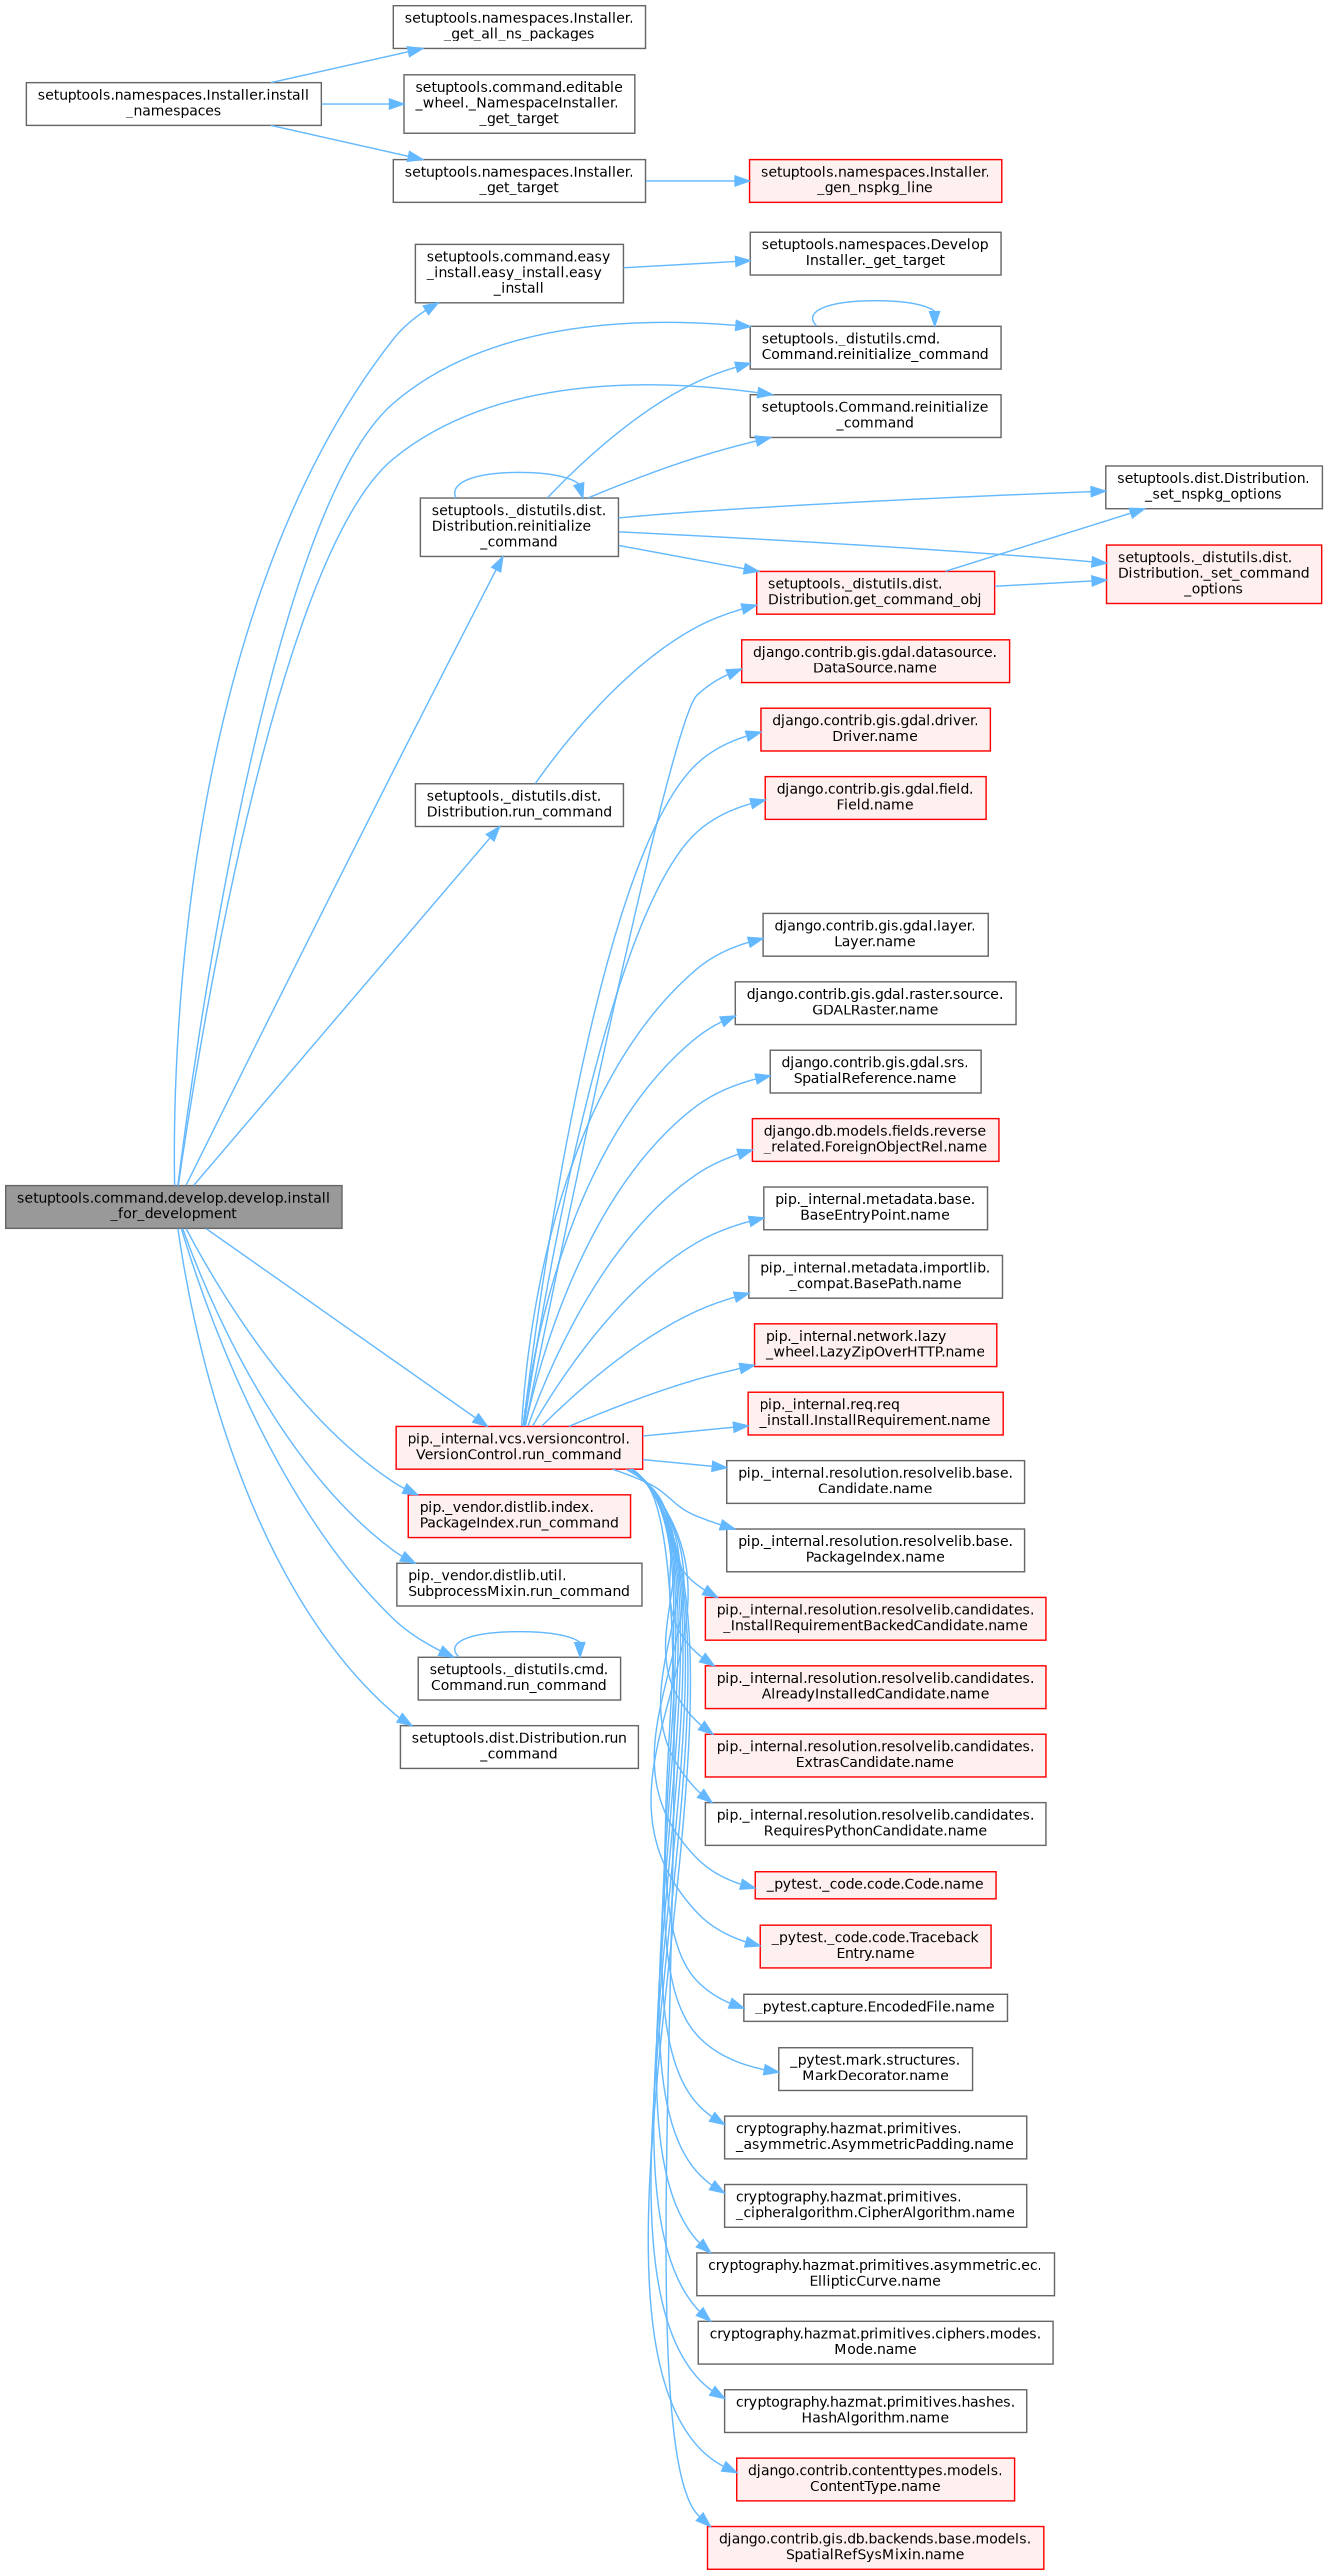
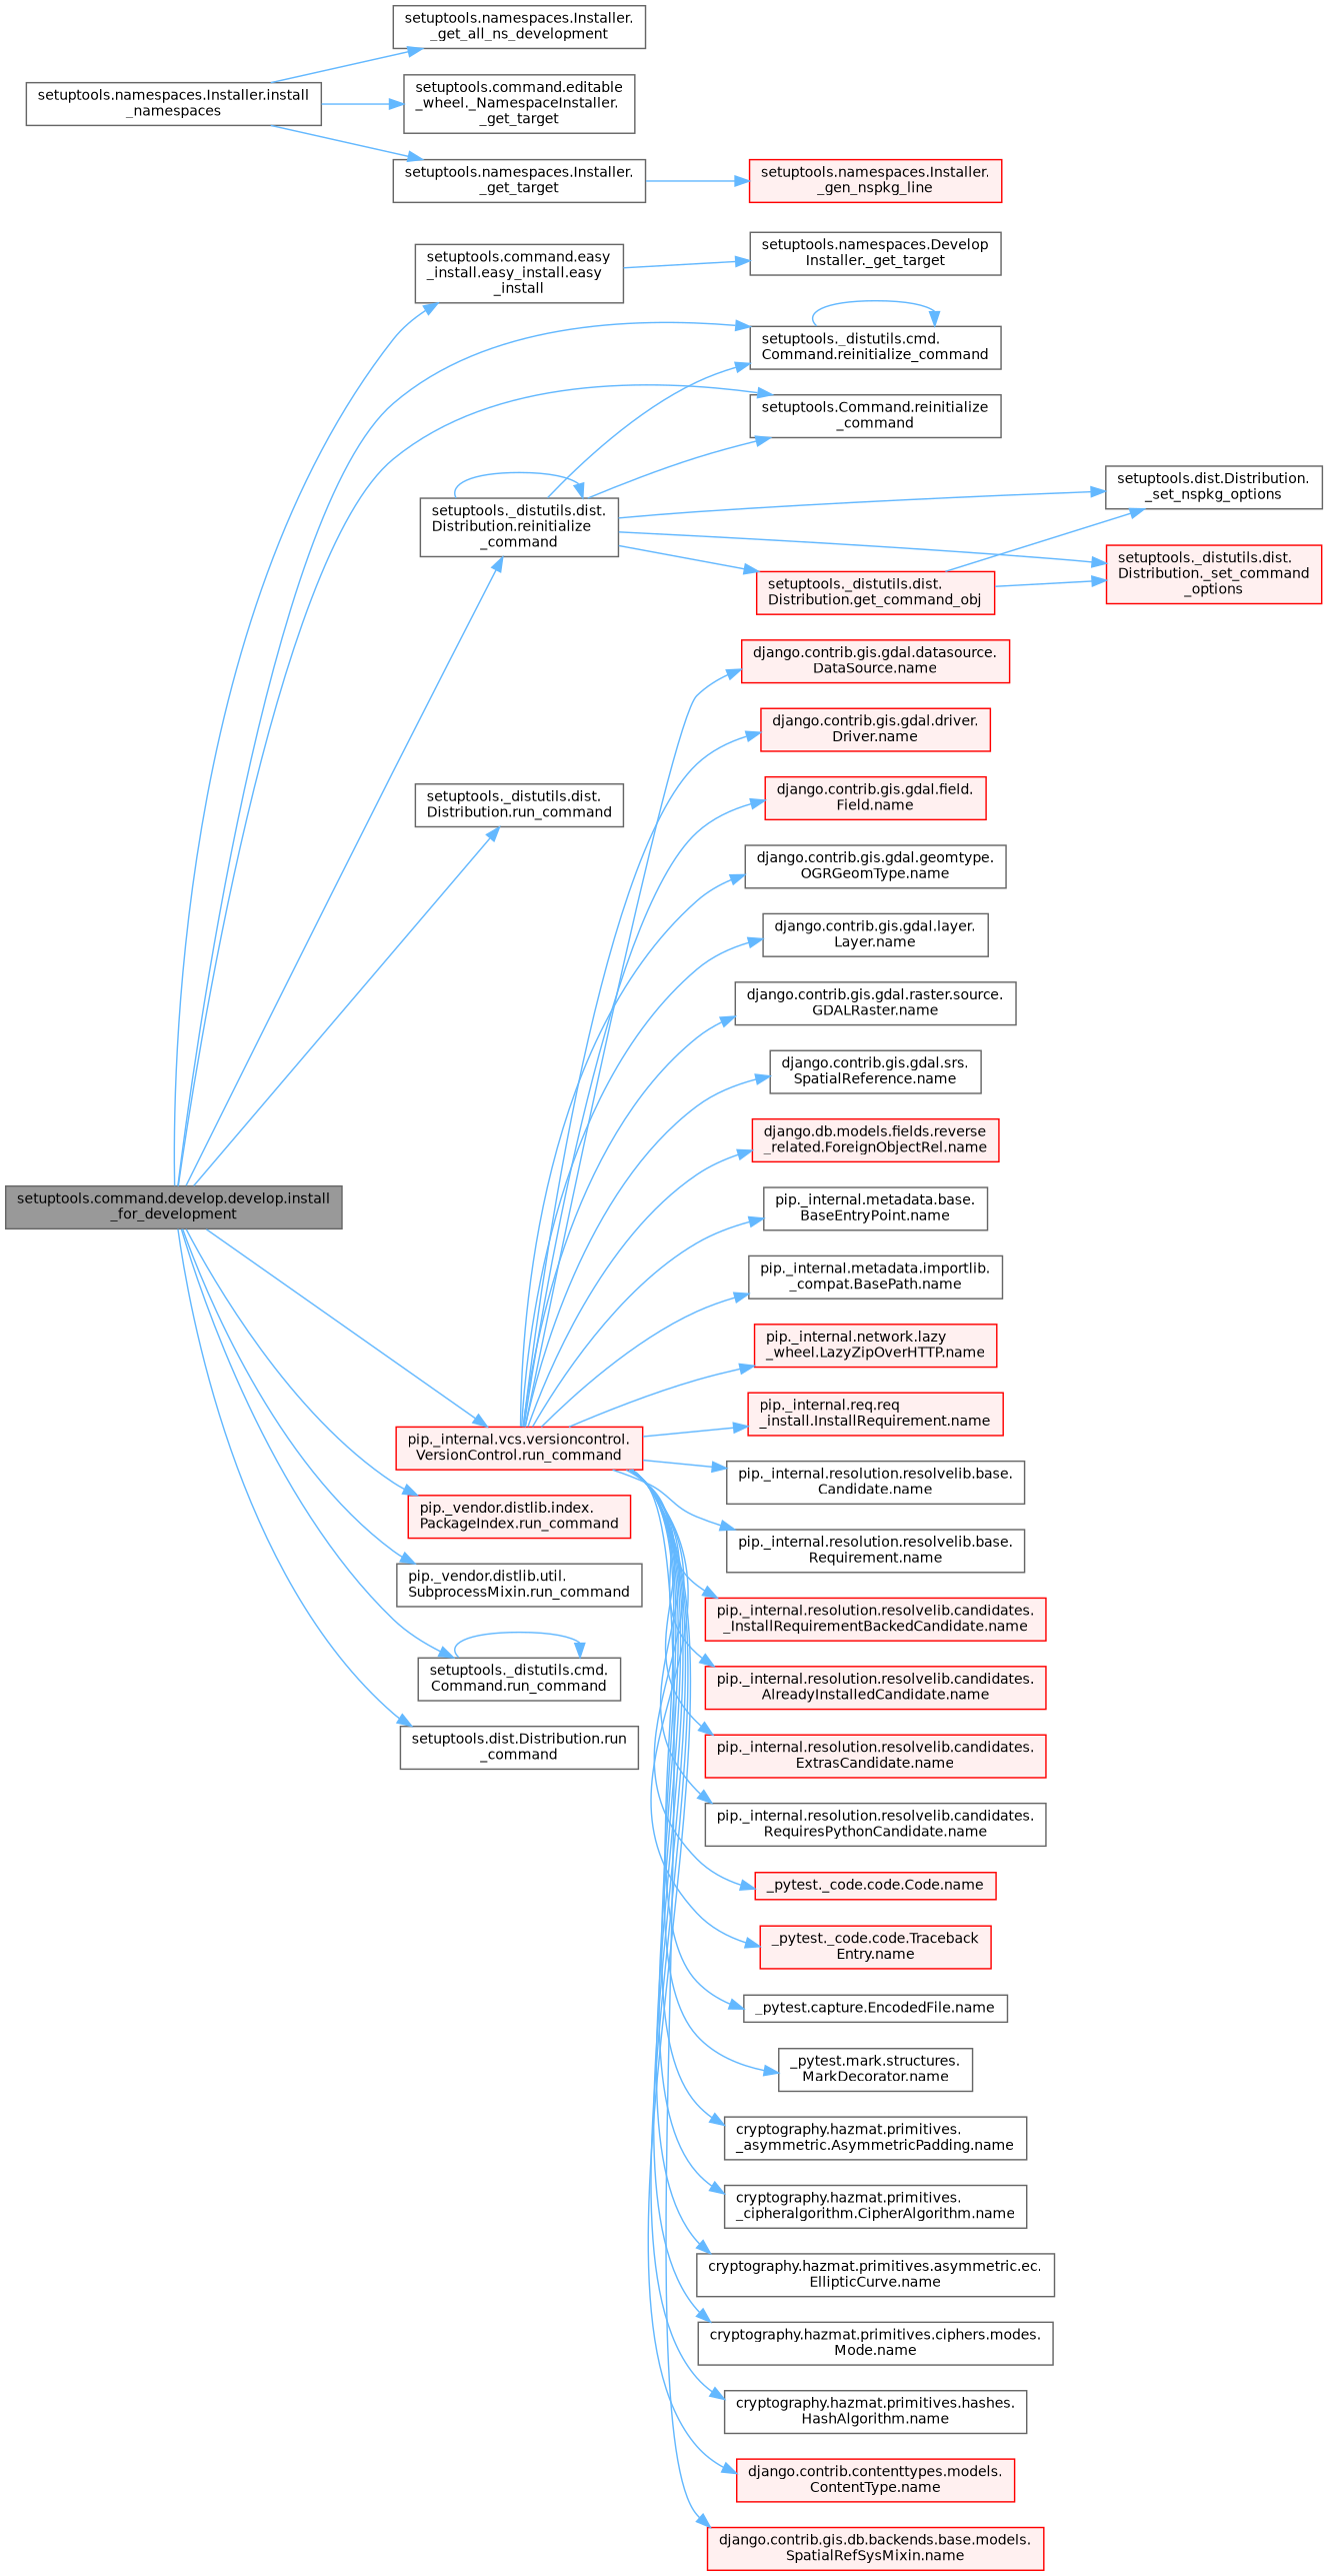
  digraph {
    rankdir=LR
    node [color=grey40 fillcolor=white fontname=Helvetica fontsize=10 shape=box style=filled]
    edge [color=steelblue1 fontname=Helvetica fontsize=10 labelfontname=Helvetica labelfontsize=10 style=solid]
    n1 [color=gray40 fillcolor=grey60 fontcolor=black height=0.2 label="setuptools.command.develop.develop.install\l_for_development" width=0.4]
    n2 [height=0.2 label="setuptools.command.easy\l_install.easy_install.easy\l_install" width=0.4]
    n3 [height=0.2 label="setuptools._distutils.cmd.\lCommand.reinitialize_command" width=0.4]
    n4 [height=0.2 label="setuptools._distutils.dist.\lDistribution.reinitialize\l_command" width=0.4]
    n5 [height=0.2 label="setuptools.Command.reinitialize\l_command" width=0.4]
    n6 [color=red fillcolor="#FFF0F0" height=0.2 label="pip._internal.vcs.versioncontrol.\lVersionControl.run_command" width=0.4]
    n7 [color=red fillcolor="#FFF0F0" height=0.2 label="pip._vendor.distlib.index.\lPackageIndex.run_command" width=0.4]
    n8 [height=0.2 label="pip._vendor.distlib.util.\lSubprocessMixin.run_command" width=0.4]
    n9 [height=0.2 label="setuptools._distutils.cmd.\lCommand.run_command" width=0.4]
    n10 [height=0.2 label="setuptools._distutils.dist.\lDistribution.run_command" width=0.4]
    n11 [height=0.2 label="setuptools.dist.Distribution.run\l_command" width=0.4]
    n12 [height=0.2 label="setuptools.namespaces.Develop\lInstaller._get_target" width=0.4]
    n13 [height=0.2 label="setuptools.namespaces.Installer.install\l_namespaces" width=0.4]
-   n14 [height=0.2 label="setuptools.namespaces.Installer.\l_get_all_ns_packages" width=0.4]
+   n14 [height=0.2 label="setuptools.namespaces.Installer.\l_get_all_ns_development" width=0.4]
    n15 [height=0.2 label="setuptools.command.editable\l_wheel._NamespaceInstaller.\l_get_target" width=0.4]
    n16 [height=0.2 label="setuptools.namespaces.Installer.\l_get_target" width=0.4]
    n17 [color=red fillcolor="#FFF0F0" height=0.2 label="setuptools._distutils.dist.\lDistribution._set_command\l_options" width=0.4]
    n18 [height=0.2 label="setuptools.dist.Distribution.\l_set_nspkg_options" width=0.4]
    n19 [color=red fillcolor="#FFF0F0" height=0.2 label="setuptools._distutils.dist.\lDistribution.get_command_obj" width=0.4]
    n20 [color=red fillcolor="#FFF0F0" height=0.2 label="_pytest._code.code.Code.name" width=0.4]
    n21 [color=red fillcolor="#FFF0F0" height=0.2 label="_pytest._code.code.Traceback\lEntry.name" width=0.4]
    n22 [height=0.2 label="_pytest.capture.EncodedFile.name" width=0.4]
    n23 [height=0.2 label="_pytest.mark.structures.\lMarkDecorator.name" width=0.4]
    n24 [height=0.2 label="cryptography.hazmat.primitives.\l_asymmetric.AsymmetricPadding.name" width=0.4]
    n25 [height=0.2 label="cryptography.hazmat.primitives.\l_cipheralgorithm.CipherAlgorithm.name" width=0.4]
    n26 [height=0.2 label="cryptography.hazmat.primitives.asymmetric.ec.\lEllipticCurve.name" width=0.4]
    n27 [height=0.2 label="cryptography.hazmat.primitives.ciphers.modes.\lMode.name" width=0.4]
    n28 [height=0.2 label="cryptography.hazmat.primitives.hashes.\lHashAlgorithm.name" width=0.4]
    n29 [color=red fillcolor="#FFF0F0" height=0.2 label="django.contrib.contenttypes.models.\lContentType.name" width=0.4]
    n30 [color=red fillcolor="#FFF0F0" height=0.2 label="django.contrib.gis.db.backends.base.models.\lSpatialRefSysMixin.name" width=0.4]
    n31 [color=red fillcolor="#FFF0F0" height=0.2 label="django.contrib.gis.gdal.datasource.\lDataSource.name" width=0.4]
    n32 [color=red fillcolor="#FFF0F0" height=0.2 label="django.contrib.gis.gdal.driver.\lDriver.name" width=0.4]
    n33 [color=red fillcolor="#FFF0F0" height=0.2 label="django.contrib.gis.gdal.field.\lField.name" width=0.4]
+   n34 [height=0.2 label="django.contrib.gis.gdal.geomtype.\lOGRGeomType.name" width=0.4]
    n35 [height=0.2 label="django.contrib.gis.gdal.layer.\lLayer.name" width=0.4]
    n36 [height=0.2 label="django.contrib.gis.gdal.raster.source.\lGDALRaster.name" width=0.4]
    n37 [height=0.2 label="django.contrib.gis.gdal.srs.\lSpatialReference.name" width=0.4]
    n38 [color=red fillcolor="#FFF0F0" height=0.2 label="django.db.models.fields.reverse\l_related.ForeignObjectRel.name" width=0.4]
    n39 [height=0.2 label="pip._internal.metadata.base.\lBaseEntryPoint.name" width=0.4]
    n40 [height=0.2 label="pip._internal.metadata.importlib.\l_compat.BasePath.name" width=0.4]
    n41 [color=red fillcolor="#FFF0F0" height=0.2 label="pip._internal.network.lazy\l_wheel.LazyZipOverHTTP.name" width=0.4]
    n42 [color=red fillcolor="#FFF0F0" height=0.2 label="pip._internal.req.req\l_install.InstallRequirement.name" width=0.4]
    n43 [height=0.2 label="pip._internal.resolution.resolvelib.base.\lCandidate.name" width=0.4]
-   n44 [height=0.2 label="pip._internal.resolution.resolvelib.base.\lPackageIndex.name" width=0.4]
+   n44 [height=0.2 label="pip._internal.resolution.resolvelib.base.\lRequirement.name" width=0.4]
    n45 [color=red fillcolor="#FFF0F0" height=0.2 label="pip._internal.resolution.resolvelib.candidates.\l_InstallRequirementBackedCandidate.name" width=0.4]
    n46 [color=red fillcolor="#FFF0F0" height=0.2 label="pip._internal.resolution.resolvelib.candidates.\lAlreadyInstalledCandidate.name" width=0.4]
    n47 [color=red fillcolor="#FFF0F0" height=0.2 label="pip._internal.resolution.resolvelib.candidates.\lExtrasCandidate.name" width=0.4]
    n48 [height=0.2 label="pip._internal.resolution.resolvelib.candidates.\lRequiresPythonCandidate.name" width=0.4]
    n49 [color=red fillcolor="#FFF0F0" height=0.2 label="setuptools.namespaces.Installer.\l_gen_nspkg_line" width=0.4]
    n1 -> n2
    n1 -> n3
    n1 -> n4
    n1 -> n5
    n1 -> n6
    n1 -> n7
    n1 -> n8
    n1 -> n9
    n1 -> n10
    n1 -> n11
    n2 -> n12
    n3 -> n3
    n4 -> n3
    n4 -> n4
    n4 -> n5
    n4 -> n17
    n4 -> n18
    n4 -> n19
    n6 -> n20
    n6 -> n21
    n6 -> n22
    n6 -> n23
    n6 -> n24
    n6 -> n25
    n6 -> n26
    n6 -> n27
    n6 -> n28
    n6 -> n29
    n6 -> n30
    n6 -> n31
    n6 -> n32
    n6 -> n33
+   n6 -> n34
    n6 -> n35
    n6 -> n36
    n6 -> n37
    n6 -> n38
    n6 -> n39
    n6 -> n40
    n6 -> n41
    n6 -> n42
    n6 -> n43
    n6 -> n44
    n6 -> n45
    n6 -> n46
    n6 -> n47
    n6 -> n48
    n9 -> n9
-   n10 -> n19
    n13 -> n14
    n13 -> n15
    n13 -> n16
    n16 -> n49
    n19 -> n17
    n19 -> n18
  }
